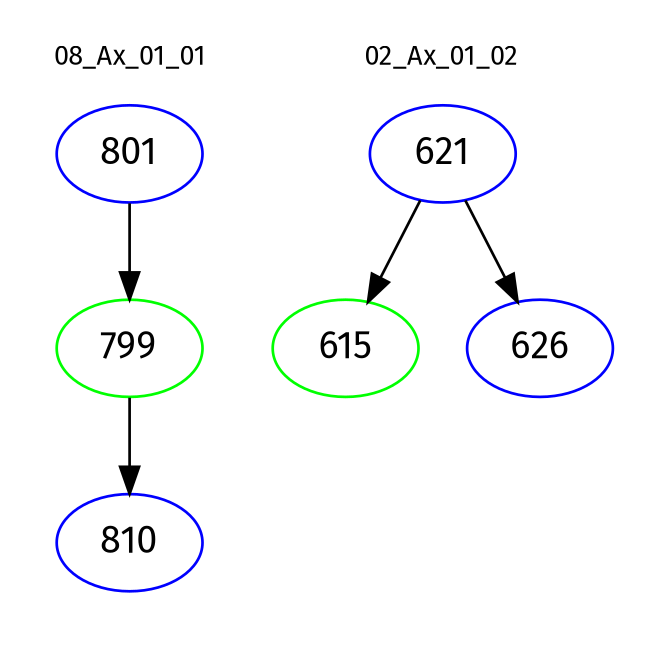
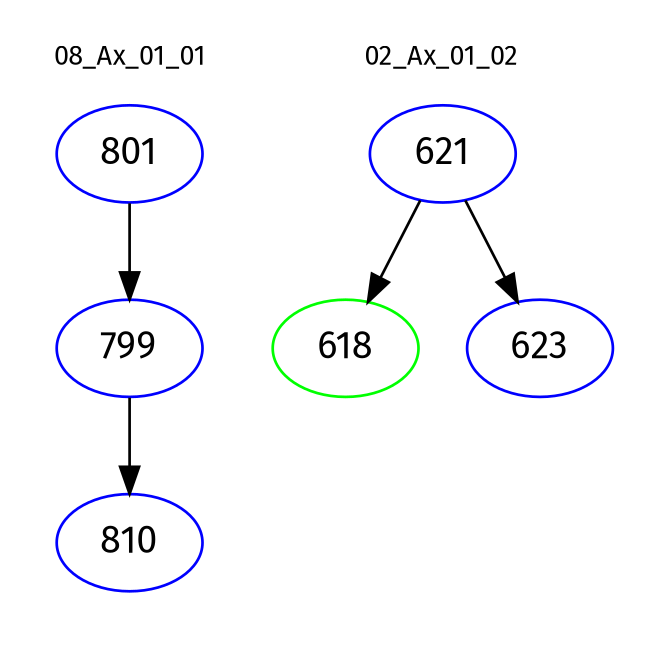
  digraph {
    fontname="Fira Sans"
    node [color=blue fontname="Fira Sans"]
    edge [color=black fontname="Fira Sans"]
    n1 [label=801]
-   n2 [color=green label=799]
+   n2 [label=799]
    n3 [label=810]
    n4 [label=621]
-   n5 [color=green label=615]
-   n6 [label=626]
+   n5 [color=green label=618]
+   n6 [label=623]
    subgraph cluster_1 {
      color=white
      fontsize=10
      label="08_Ax_01_01"
      n1
      n2
      n3
    }
    subgraph cluster_2 {
      color=white
      fontsize=10
      label="02_Ax_01_02"
      n4
      n5
      n6
    }
    n1 -> n2
    n2 -> n3
    n4 -> n5
    n4 -> n6
  }
